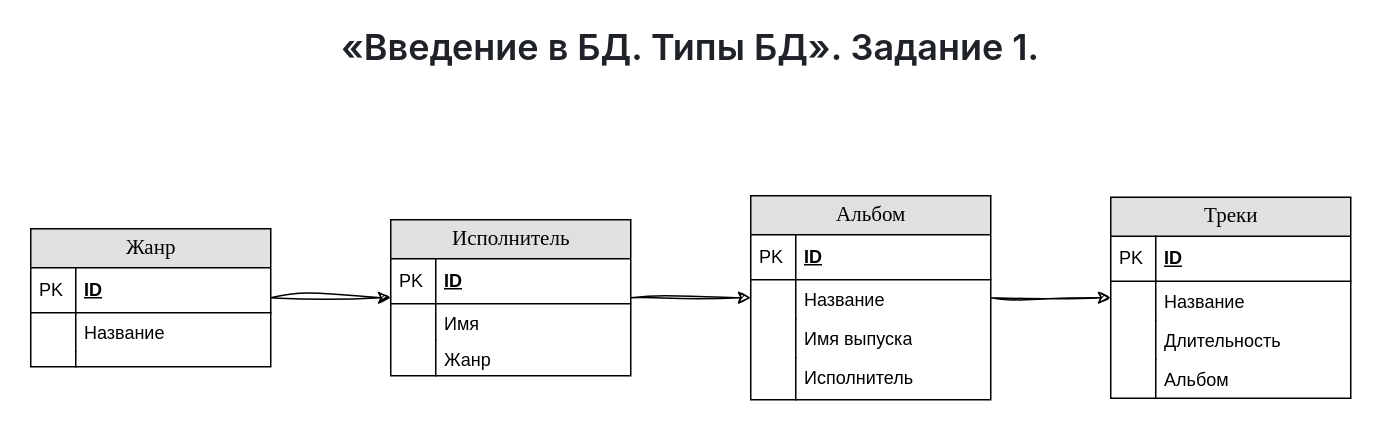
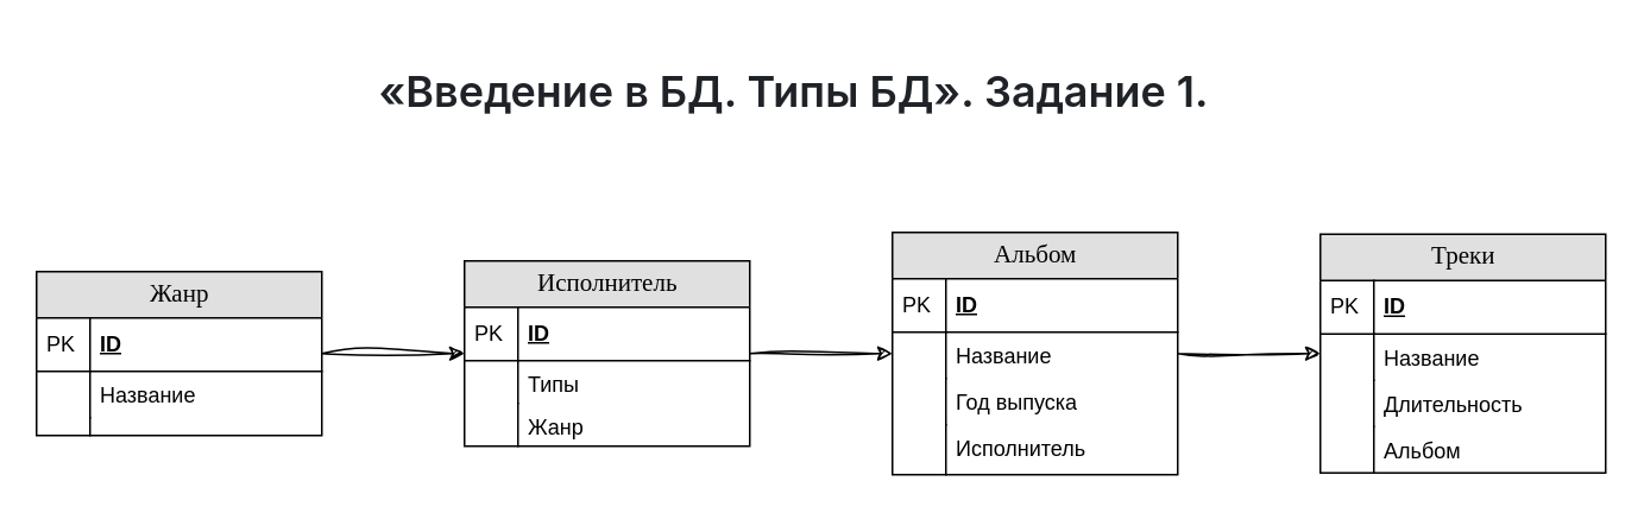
  <mxCell id="0" />
  <mxCell id="1" parent="0" />
  <mxCell id="2" value="" style="edgeStyle=orthogonalEdgeStyle;rounded=0;sketch=1;hachureGap=4;jiggle=2;curveFitting=1;orthogonalLoop=1;jettySize=auto;html=1;fontFamily=Architects Daughter;fontSource=https%3A%2F%2Ffonts.googleapis.com%2Fcss%3Ffamily%3DArchitects%2BDaughter;" edge="1" parent="1" source="3" target="14"><mxGeometry relative="1" as="geometry" /></mxCell>
  <mxCell id="3" value="Жанр" style="swimlane;html=1;fontStyle=0;childLayout=stackLayout;horizontal=1;startSize=26;fillColor=#e0e0e0;horizontalStack=0;resizeParent=1;resizeLast=0;collapsible=1;marginBottom=0;swimlaneFillColor=#ffffff;align=center;rounded=0;shadow=0;comic=0;labelBackgroundColor=none;strokeWidth=1;fontFamily=Verdana;fontSize=14;textDirection=ltr;" parent="1" vertex="1"><mxGeometry x="20" y="152" width="160" height="92" as="geometry" /></mxCell>
  <mxCell id="4" value="ID" style="shape=partialRectangle;top=0;left=0;right=0;bottom=1;html=1;align=left;verticalAlign=middle;fillColor=none;spacingLeft=34;spacingRight=4;whiteSpace=wrap;overflow=hidden;rotatable=0;points=[[0,0.5],[1,0.5]];portConstraint=eastwest;dropTarget=0;fontStyle=5;textDirection=ltr;" parent="3" vertex="1"><mxGeometry y="26" width="160" height="30" as="geometry" /></mxCell>
  <mxCell id="5" value="PK" style="shape=partialRectangle;top=0;left=0;bottom=0;html=1;fillColor=none;align=left;verticalAlign=middle;spacingLeft=4;spacingRight=4;whiteSpace=wrap;overflow=hidden;rotatable=0;points=[];portConstraint=eastwest;part=1;textDirection=ltr;" parent="4" vertex="1" connectable="0"><mxGeometry width="30" height="30" as="geometry" /></mxCell>
  <mxCell id="6" value="Название" style="shape=partialRectangle;top=0;left=0;right=0;bottom=0;html=1;align=left;verticalAlign=top;fillColor=none;spacingLeft=34;spacingRight=4;whiteSpace=wrap;overflow=hidden;rotatable=0;points=[[0,0.5],[1,0.5]];portConstraint=eastwest;dropTarget=0;textDirection=ltr;" parent="3" vertex="1"><mxGeometry y="56" width="160" height="26" as="geometry" /></mxCell>
  <mxCell id="7" value="" style="shape=partialRectangle;top=0;left=0;bottom=0;html=1;fillColor=none;align=left;verticalAlign=top;spacingLeft=4;spacingRight=4;whiteSpace=wrap;overflow=hidden;rotatable=0;points=[];portConstraint=eastwest;part=1;textDirection=ltr;" parent="6" vertex="1" connectable="0"><mxGeometry width="30" height="26" as="geometry" /></mxCell>
  <mxCell id="8" value="" style="shape=partialRectangle;top=0;left=0;right=0;bottom=0;html=1;align=left;verticalAlign=top;fillColor=none;spacingLeft=34;spacingRight=4;whiteSpace=wrap;overflow=hidden;rotatable=0;points=[[0,0.5],[1,0.5]];portConstraint=eastwest;dropTarget=0;textDirection=ltr;" parent="3" vertex="1"><mxGeometry y="82" width="160" height="10" as="geometry" /></mxCell>
  <mxCell id="9" value="" style="shape=partialRectangle;top=0;left=0;bottom=0;html=1;fillColor=none;align=left;verticalAlign=top;spacingLeft=4;spacingRight=4;whiteSpace=wrap;overflow=hidden;rotatable=0;points=[];portConstraint=eastwest;part=1;textDirection=ltr;" parent="8" vertex="1" connectable="0"><mxGeometry width="30" height="10" as="geometry" /></mxCell>
  <mxCell id="10" value="" style="edgeStyle=orthogonalEdgeStyle;rounded=0;hachureGap=4;orthogonalLoop=1;jettySize=auto;html=1;fontFamily=Architects Daughter;fontSource=https%3A%2F%2Ffonts.googleapis.com%2Fcss%3Ffamily%3DArchitects%2BDaughter;" edge="1" parent="1"><mxGeometry relative="1" as="geometry"><mxPoint x="150" y="145" as="sourcePoint" /></mxGeometry></mxCell>
  <mxCell id="11" value="" style="edgeStyle=orthogonalEdgeStyle;rounded=0;hachureGap=4;orthogonalLoop=1;jettySize=auto;html=1;fontFamily=Architects Daughter;fontSource=https%3A%2F%2Ffonts.googleapis.com%2Fcss%3Ffamily%3DArchitects%2BDaughter;" edge="1" parent="1"><mxGeometry relative="1" as="geometry"><mxPoint x="440" y="145" as="sourcePoint" /></mxGeometry></mxCell>
  <mxCell id="12" value="" style="edgeStyle=orthogonalEdgeStyle;rounded=0;sketch=1;hachureGap=4;jiggle=2;curveFitting=1;orthogonalLoop=1;jettySize=auto;html=1;fontFamily=Architects Daughter;fontSource=https%3A%2F%2Ffonts.googleapis.com%2Fcss%3Ffamily%3DArchitects%2BDaughter;" edge="1" parent="1"><mxGeometry relative="1" as="geometry"><mxPoint x="680" y="145" as="sourcePoint" /></mxGeometry></mxCell>
  <mxCell id="13" value="" style="edgeStyle=orthogonalEdgeStyle;rounded=0;sketch=1;hachureGap=4;jiggle=2;curveFitting=1;orthogonalLoop=1;jettySize=auto;html=1;fontFamily=Architects Daughter;fontSource=https%3A%2F%2Ffonts.googleapis.com%2Fcss%3Ffamily%3DArchitects%2BDaughter;" edge="1" parent="1" source="14" target="22"><mxGeometry relative="1" as="geometry" /></mxCell>
  <mxCell id="14" value="Исполнитель" style="swimlane;html=1;fontStyle=0;childLayout=stackLayout;horizontal=1;startSize=26;fillColor=#e0e0e0;horizontalStack=0;resizeParent=1;resizeLast=0;collapsible=1;marginBottom=0;swimlaneFillColor=#ffffff;align=center;rounded=0;shadow=0;comic=0;labelBackgroundColor=none;strokeWidth=1;fontFamily=Verdana;fontSize=14;textDirection=ltr;" vertex="1" parent="1"><mxGeometry x="260" y="146" width="160" height="104" as="geometry" /></mxCell>
  <mxCell id="15" value="ID" style="shape=partialRectangle;top=0;left=0;right=0;bottom=1;html=1;align=left;verticalAlign=middle;fillColor=none;spacingLeft=34;spacingRight=4;whiteSpace=wrap;overflow=hidden;rotatable=0;points=[[0,0.5],[1,0.5]];portConstraint=eastwest;dropTarget=0;fontStyle=5;textDirection=ltr;" vertex="1" parent="14"><mxGeometry y="26" width="160" height="30" as="geometry" /></mxCell>
  <mxCell id="16" value="PK" style="shape=partialRectangle;top=0;left=0;bottom=0;html=1;fillColor=none;align=left;verticalAlign=middle;spacingLeft=4;spacingRight=4;whiteSpace=wrap;overflow=hidden;rotatable=0;points=[];portConstraint=eastwest;part=1;textDirection=ltr;" vertex="1" connectable="0" parent="15"><mxGeometry width="30" height="30" as="geometry" /></mxCell>
- <mxCell id="17" value="Имя" style="shape=partialRectangle;top=0;left=0;right=0;bottom=0;html=1;align=left;verticalAlign=top;fillColor=none;spacingLeft=34;spacingRight=4;whiteSpace=wrap;overflow=hidden;rotatable=0;points=[[0,0.5],[1,0.5]];portConstraint=eastwest;dropTarget=0;textDirection=ltr;" vertex="1" parent="14"><mxGeometry y="56" width="160" height="24" as="geometry" /></mxCell>
+ <mxCell id="17" value="Типы" style="shape=partialRectangle;top=0;left=0;right=0;bottom=0;html=1;align=left;verticalAlign=top;fillColor=none;spacingLeft=34;spacingRight=4;whiteSpace=wrap;overflow=hidden;rotatable=0;points=[[0,0.5],[1,0.5]];portConstraint=eastwest;dropTarget=0;textDirection=ltr;" vertex="1" parent="14"><mxGeometry y="56" width="160" height="24" as="geometry" /></mxCell>
  <mxCell id="18" value="" style="shape=partialRectangle;top=0;left=0;bottom=0;html=1;fillColor=none;align=left;verticalAlign=top;spacingLeft=4;spacingRight=4;whiteSpace=wrap;overflow=hidden;rotatable=0;points=[];portConstraint=eastwest;part=1;textDirection=ltr;" vertex="1" connectable="0" parent="17"><mxGeometry width="30" height="24" as="geometry" /></mxCell>
  <mxCell id="19" value="Жанр" style="shape=partialRectangle;top=0;left=0;right=0;bottom=0;html=1;align=left;verticalAlign=top;fillColor=none;spacingLeft=34;spacingRight=4;whiteSpace=wrap;overflow=hidden;rotatable=0;points=[[0,0.5],[1,0.5]];portConstraint=eastwest;dropTarget=0;textDirection=ltr;" vertex="1" parent="14"><mxGeometry y="80" width="160" height="24" as="geometry" /></mxCell>
  <mxCell id="20" value="" style="shape=partialRectangle;top=0;left=0;bottom=0;html=1;fillColor=none;align=left;verticalAlign=top;spacingLeft=4;spacingRight=4;whiteSpace=wrap;overflow=hidden;rotatable=0;points=[];portConstraint=eastwest;part=1;textDirection=ltr;" vertex="1" connectable="0" parent="19"><mxGeometry width="30" height="24" as="geometry" /></mxCell>
  <mxCell id="21" value="" style="edgeStyle=orthogonalEdgeStyle;rounded=0;sketch=1;hachureGap=4;jiggle=2;curveFitting=1;orthogonalLoop=1;jettySize=auto;html=1;fontFamily=Architects Daughter;fontSource=https%3A%2F%2Ffonts.googleapis.com%2Fcss%3Ffamily%3DArchitects%2BDaughter;" edge="1" parent="1" source="22" target="31"><mxGeometry relative="1" as="geometry" /></mxCell>
  <mxCell id="22" value="Альбом" style="swimlane;html=1;fontStyle=0;childLayout=stackLayout;horizontal=1;startSize=26;fillColor=#e0e0e0;horizontalStack=0;resizeParent=1;resizeLast=0;collapsible=1;marginBottom=0;swimlaneFillColor=#ffffff;align=center;rounded=0;shadow=0;comic=0;labelBackgroundColor=none;strokeWidth=1;fontFamily=Verdana;fontSize=14;textDirection=ltr;" vertex="1" parent="1"><mxGeometry x="500" y="130" width="160" height="136" as="geometry" /></mxCell>
  <mxCell id="23" value="ID" style="shape=partialRectangle;top=0;left=0;right=0;bottom=1;html=1;align=left;verticalAlign=middle;fillColor=none;spacingLeft=34;spacingRight=4;whiteSpace=wrap;overflow=hidden;rotatable=0;points=[[0,0.5],[1,0.5]];portConstraint=eastwest;dropTarget=0;fontStyle=5;textDirection=ltr;" vertex="1" parent="22"><mxGeometry y="26" width="160" height="30" as="geometry" /></mxCell>
  <mxCell id="24" value="PK" style="shape=partialRectangle;top=0;left=0;bottom=0;html=1;fillColor=none;align=left;verticalAlign=middle;spacingLeft=4;spacingRight=4;whiteSpace=wrap;overflow=hidden;rotatable=0;points=[];portConstraint=eastwest;part=1;textDirection=ltr;" vertex="1" connectable="0" parent="23"><mxGeometry width="30" height="30" as="geometry" /></mxCell>
  <mxCell id="25" value="Название" style="shape=partialRectangle;top=0;left=0;right=0;bottom=0;html=1;align=left;verticalAlign=top;fillColor=none;spacingLeft=34;spacingRight=4;whiteSpace=wrap;overflow=hidden;rotatable=0;points=[[0,0.5],[1,0.5]];portConstraint=eastwest;dropTarget=0;textDirection=ltr;" vertex="1" parent="22"><mxGeometry y="56" width="160" height="26" as="geometry" /></mxCell>
  <mxCell id="26" value="" style="shape=partialRectangle;top=0;left=0;bottom=0;html=1;fillColor=none;align=left;verticalAlign=top;spacingLeft=4;spacingRight=4;whiteSpace=wrap;overflow=hidden;rotatable=0;points=[];portConstraint=eastwest;part=1;textDirection=ltr;" vertex="1" connectable="0" parent="25"><mxGeometry width="30" height="26" as="geometry" /></mxCell>
- <mxCell id="27" value="Имя выпуска" style="shape=partialRectangle;top=0;left=0;right=0;bottom=0;html=1;align=left;verticalAlign=top;fillColor=none;spacingLeft=34;spacingRight=4;whiteSpace=wrap;overflow=hidden;rotatable=0;points=[[0,0.5],[1,0.5]];portConstraint=eastwest;dropTarget=0;textDirection=ltr;" vertex="1" parent="22"><mxGeometry y="82" width="160" height="26" as="geometry" /></mxCell>
+ <mxCell id="27" value="Год выпуска" style="shape=partialRectangle;top=0;left=0;right=0;bottom=0;html=1;align=left;verticalAlign=top;fillColor=none;spacingLeft=34;spacingRight=4;whiteSpace=wrap;overflow=hidden;rotatable=0;points=[[0,0.5],[1,0.5]];portConstraint=eastwest;dropTarget=0;textDirection=ltr;" vertex="1" parent="22"><mxGeometry y="82" width="160" height="26" as="geometry" /></mxCell>
  <mxCell id="28" value="" style="shape=partialRectangle;top=0;left=0;bottom=0;html=1;fillColor=none;align=left;verticalAlign=top;spacingLeft=4;spacingRight=4;whiteSpace=wrap;overflow=hidden;rotatable=0;points=[];portConstraint=eastwest;part=1;textDirection=ltr;" vertex="1" connectable="0" parent="27"><mxGeometry width="30" height="26" as="geometry" /></mxCell>
  <mxCell id="29" value="Исполнитель" style="shape=partialRectangle;top=0;left=0;right=0;bottom=0;html=1;align=left;verticalAlign=top;fillColor=none;spacingLeft=34;spacingRight=4;whiteSpace=wrap;overflow=hidden;rotatable=0;points=[[0,0.5],[1,0.5]];portConstraint=eastwest;dropTarget=0;textDirection=ltr;" vertex="1" parent="22"><mxGeometry y="108" width="160" height="28" as="geometry" /></mxCell>
  <mxCell id="30" value="" style="shape=partialRectangle;top=0;left=0;bottom=0;html=1;fillColor=none;align=left;verticalAlign=top;spacingLeft=4;spacingRight=4;whiteSpace=wrap;overflow=hidden;rotatable=0;points=[];portConstraint=eastwest;part=1;textDirection=ltr;" vertex="1" connectable="0" parent="29"><mxGeometry width="30" height="28" as="geometry" /></mxCell>
  <mxCell id="31" value="Треки" style="swimlane;html=1;fontStyle=0;childLayout=stackLayout;horizontal=1;startSize=26;fillColor=#e0e0e0;horizontalStack=0;resizeParent=1;resizeLast=0;collapsible=1;marginBottom=0;swimlaneFillColor=#ffffff;align=center;rounded=0;shadow=0;comic=0;labelBackgroundColor=none;strokeWidth=1;fontFamily=Verdana;fontSize=14;textDirection=ltr;" vertex="1" parent="1"><mxGeometry x="740" y="131" width="160" height="134" as="geometry" /></mxCell>
  <mxCell id="32" value="ID" style="shape=partialRectangle;top=0;left=0;right=0;bottom=1;html=1;align=left;verticalAlign=middle;fillColor=none;spacingLeft=34;spacingRight=4;whiteSpace=wrap;overflow=hidden;rotatable=0;points=[[0,0.5],[1,0.5]];portConstraint=eastwest;dropTarget=0;fontStyle=5;textDirection=ltr;" vertex="1" parent="31"><mxGeometry y="26" width="160" height="30" as="geometry" /></mxCell>
  <mxCell id="33" value="PK" style="shape=partialRectangle;top=0;left=0;bottom=0;html=1;fillColor=none;align=left;verticalAlign=middle;spacingLeft=4;spacingRight=4;whiteSpace=wrap;overflow=hidden;rotatable=0;points=[];portConstraint=eastwest;part=1;textDirection=ltr;" vertex="1" connectable="0" parent="32"><mxGeometry width="30" height="30" as="geometry" /></mxCell>
  <mxCell id="34" value="Название" style="shape=partialRectangle;top=0;left=0;right=0;bottom=0;html=1;align=left;verticalAlign=top;fillColor=none;spacingLeft=34;spacingRight=4;whiteSpace=wrap;overflow=hidden;rotatable=0;points=[[0,0.5],[1,0.5]];portConstraint=eastwest;dropTarget=0;textDirection=ltr;" vertex="1" parent="31"><mxGeometry y="56" width="160" height="26" as="geometry" /></mxCell>
  <mxCell id="35" value="" style="shape=partialRectangle;top=0;left=0;bottom=0;html=1;fillColor=none;align=left;verticalAlign=top;spacingLeft=4;spacingRight=4;whiteSpace=wrap;overflow=hidden;rotatable=0;points=[];portConstraint=eastwest;part=1;textDirection=ltr;" vertex="1" connectable="0" parent="34"><mxGeometry width="30" height="26" as="geometry" /></mxCell>
  <mxCell id="36" value="Длительность" style="shape=partialRectangle;top=0;left=0;right=0;bottom=0;html=1;align=left;verticalAlign=top;fillColor=none;spacingLeft=34;spacingRight=4;whiteSpace=wrap;overflow=hidden;rotatable=0;points=[[0,0.5],[1,0.5]];portConstraint=eastwest;dropTarget=0;textDirection=ltr;" vertex="1" parent="31"><mxGeometry y="82" width="160" height="26" as="geometry" /></mxCell>
  <mxCell id="37" value="" style="shape=partialRectangle;top=0;left=0;bottom=0;html=1;fillColor=none;align=left;verticalAlign=top;spacingLeft=4;spacingRight=4;whiteSpace=wrap;overflow=hidden;rotatable=0;points=[];portConstraint=eastwest;part=1;textDirection=ltr;" vertex="1" connectable="0" parent="36"><mxGeometry width="30" height="26" as="geometry" /></mxCell>
  <mxCell id="38" value="Альбом" style="shape=partialRectangle;top=0;left=0;right=0;bottom=0;html=1;align=left;verticalAlign=top;fillColor=none;spacingLeft=34;spacingRight=4;whiteSpace=wrap;overflow=hidden;rotatable=0;points=[[0,0.5],[1,0.5]];portConstraint=eastwest;dropTarget=0;textDirection=ltr;" vertex="1" parent="31"><mxGeometry y="108" width="160" height="26" as="geometry" /></mxCell>
  <mxCell id="39" value="" style="shape=partialRectangle;top=0;left=0;bottom=0;html=1;fillColor=none;align=left;verticalAlign=top;spacingLeft=4;spacingRight=4;whiteSpace=wrap;overflow=hidden;rotatable=0;points=[];portConstraint=eastwest;part=1;textDirection=ltr;" vertex="1" connectable="0" parent="38"><mxGeometry width="30" height="26" as="geometry" /></mxCell>
- <mxCell id="40" value="&lt;h1 style=&quot;box-sizing: border-box; margin-right: 0px; margin-bottom: var(--base-size-16); margin-left: 0px; font-weight: var(--base-text-weight-semibold, 600); line-height: 1.25; padding-bottom: 0.3em; border-bottom: 1px solid var(--borderColor-muted, var(--color-border-muted)); color: rgb(31, 35, 40); font-family: -apple-system, BlinkMacSystemFont, &amp;quot;Segoe UI&amp;quot;, &amp;quot;Noto Sans&amp;quot;, Helvetica, Arial, sans-serif, &amp;quot;Apple Color Emoji&amp;quot;, &amp;quot;Segoe UI Emoji&amp;quot;; text-align: start; background-color: rgb(255, 255, 255); margin-top: 0px !important;&quot; dir=&quot;auto&quot; class=&quot;heading-element&quot; tabindex=&quot;-1&quot;&gt;«Введение в БД. Типы БД». Задание 1.&lt;/h1&gt;" style="text;strokeColor=none;align=center;fillColor=none;html=1;verticalAlign=middle;whiteSpace=wrap;rounded=0;fontFamily=Architects Daughter;fontSource=https%3A%2F%2Ffonts.googleapis.com%2Fcss%3Ffamily%3DArchitects%2BDaughter;" vertex="1" parent="1"><mxGeometry x="210" y="20" width="500" height="30" as="geometry" /></mxCell>
+ <mxCell id="40" value="&lt;h1 style=&quot;box-sizing: border-box; margin-right: 0px; margin-bottom: var(--base-size-16); margin-left: 0px; font-weight: var(--base-text-weight-semibold, 600); line-height: 1.25; padding-bottom: 0.3em; border-bottom: 1px solid var(--borderColor-muted, var(--color-border-muted)); color: rgb(31, 35, 40); font-family: -apple-system, BlinkMacSystemFont, &amp;quot;Segoe UI&amp;quot;, &amp;quot;Noto Sans&amp;quot;, Helvetica, Arial, sans-serif, &amp;quot;Apple Color Emoji&amp;quot;, &amp;quot;Segoe UI Emoji&amp;quot;; text-align: start; background-color: rgb(255, 255, 255); margin-top: 0px !important;&quot; dir=&quot;auto&quot; class=&quot;heading-element&quot; tabindex=&quot;-1&quot;&gt;«Введение в БД. Типы БД». Задание 1.&lt;/h1&gt;" style="text;strokeColor=none;align=center;fillColor=none;html=1;verticalAlign=middle;whiteSpace=wrap;rounded=0;fontFamily=Architects Daughter;fontSource=https%3A%2F%2Ffonts.googleapis.com%2Fcss%3Ffamily%3DArchitects%2BDaughter;" vertex="1" parent="1"><mxGeometry x="195" y="40" width="500" height="30" as="geometry" /></mxCell>
